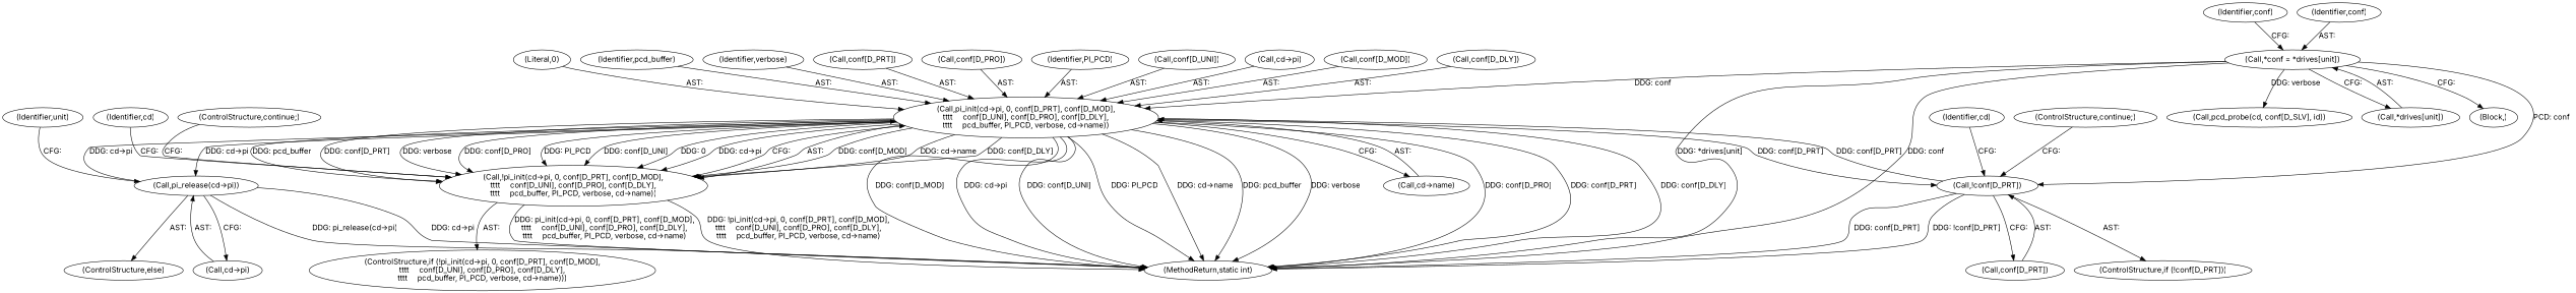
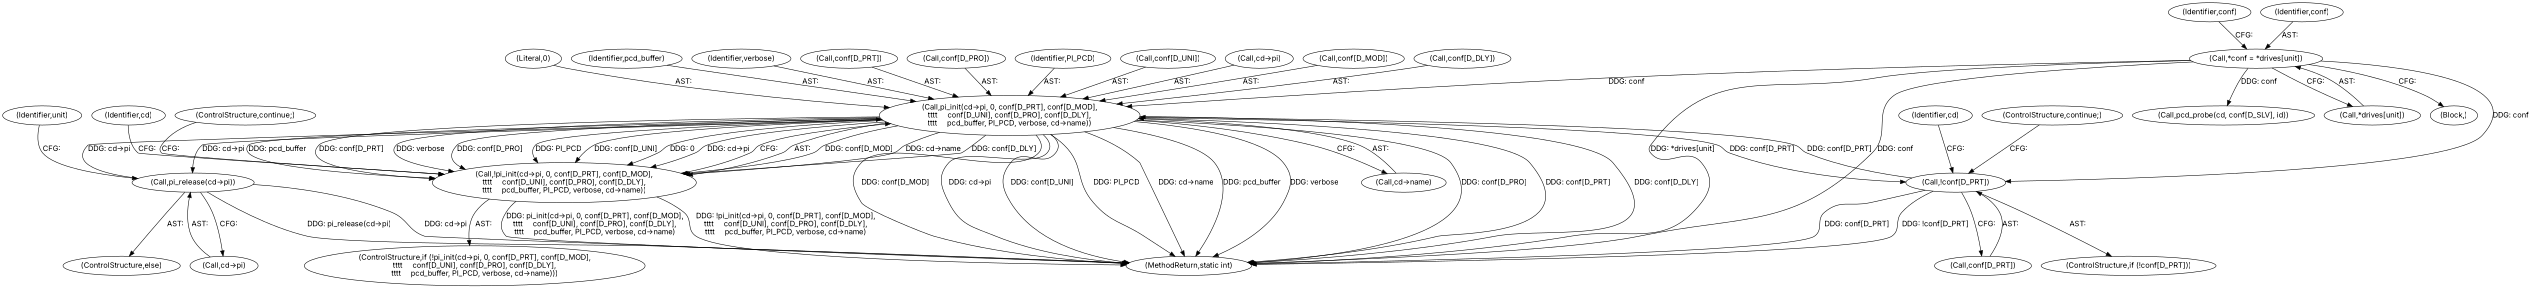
  digraph {
    fontname=Inter
    node [fontname=Inter]
    edge [fontname=Inter]
    n1 [label="(Call,pi_init(cd->pi, 0, conf[D_PRT], conf[D_MOD],\n\t\t\t\t     conf[D_UNI], conf[D_PRO], conf[D_DLY],\n\t\t\t\t     pcd_buffer, PI_PCD, verbose, cd->name))"]
    n2 [label="(Call,pi_release(cd->pi))"]
    n3 [label="(Call,!conf[D_PRT])"]
    n4 [label="(Call,!pi_init(cd->pi, 0, conf[D_PRT], conf[D_MOD],\n\t\t\t\t     conf[D_UNI], conf[D_PRO], conf[D_DLY],\n\t\t\t\t     pcd_buffer, PI_PCD, verbose, cd->name))"]
    n5 [label="(Call,cd->name)"]
    n6 [label="(MethodReturn,static int)"]
    n7 [label="(ControlStructure,else)"]
    n8 [label="(Call,cd->pi)"]
    n9 [label="(ControlStructure,if (!conf[D_PRT]))"]
    n10 [label="(Call,conf[D_PRT])"]
    n11 [label="(ControlStructure,if (!pi_init(cd->pi, 0, conf[D_PRT], conf[D_MOD],\n\t\t\t\t     conf[D_UNI], conf[D_PRO], conf[D_DLY],\n\t\t\t\t     pcd_buffer, PI_PCD, verbose, cd->name)))"]
    n12 [label="(Call,*conf = *drives[unit])"]
    n13 [label="(Call,pcd_probe(cd, conf[D_SLV], id))"]
    n14 [label="(Call,*drives[unit])"]
    n15 [label="(Block,)"]
    n16 [label="(Call,conf[D_PRT])"]
    n17 [label="(Call,conf[D_PRO])"]
    n18 [label="(Identifier,PI_PCD)"]
    n19 [label="(Identifier,cd)"]
    n20 [label="(Identifier,conf)"]
    n21 [label="(Call,conf[D_UNI])"]
    n22 [label="(Call,cd->pi)"]
    n23 [label="(Call,conf[D_MOD])"]
    n24 [label="(Identifier,cd)"]
    n25 [label="(Identifier,unit)"]
    n26 [label="(Call,conf[D_DLY])"]
    n27 [label="(Literal,0)"]
    n28 [label="(Identifier,pcd_buffer)"]
    n29 [label="(ControlStructure,continue;)"]
    n30 [label="(Identifier,verbose)"]
    n31 [label="(Identifier,conf)"]
    n32 [label="(ControlStructure,continue;)"]
    n1 -> n2 [label="DDG: cd->pi"]
    n1 -> n3 [label="DDG: conf[D_PRT]"]
    n1 -> n4 [label="AST: "]
    n1 -> n4 [label="DDG: conf[D_MOD]"]
    n1 -> n4 [label="DDG: cd->name"]
    n1 -> n4 [label="DDG: conf[D_DLY]"]
    n1 -> n4 [label="DDG: pcd_buffer"]
    n1 -> n4 [label="DDG: conf[D_PRT]"]
    n1 -> n4 [label="DDG: verbose"]
    n1 -> n4 [label="DDG: conf[D_PRO]"]
    n1 -> n4 [label="DDG: PI_PCD"]
    n1 -> n4 [label="DDG: conf[D_UNI]"]
    n1 -> n4 [label="DDG: 0"]
    n1 -> n4 [label="DDG: cd->pi"]
    n1 -> n5 [label="CFG: "]
    n1 -> n6 [label="DDG: conf[D_PRO]"]
    n1 -> n6 [label="DDG: conf[D_PRT]"]
    n1 -> n6 [label="DDG: conf[D_DLY]"]
    n1 -> n6 [label="DDG: conf[D_MOD]"]
    n1 -> n6 [label="DDG: cd->pi"]
    n1 -> n6 [label="DDG: conf[D_UNI]"]
    n1 -> n6 [label="DDG: PI_PCD"]
    n1 -> n6 [label="DDG: cd->name"]
    n1 -> n6 [label="DDG: pcd_buffer"]
    n1 -> n6 [label="DDG: verbose"]
    n2 -> n1 [label="DDG: cd->pi"]
    n2 -> n6 [label="DDG: pi_release(cd->pi)"]
    n2 -> n6 [label="DDG: cd->pi"]
    n2 -> n7 [label="AST: "]
    n2 -> n8 [label="CFG: "]
    n3 -> n1 [label="DDG: conf[D_PRT]"]
    n3 -> n6 [label="DDG: !conf[D_PRT]"]
    n3 -> n6 [label="DDG: conf[D_PRT]"]
    n3 -> n9 [label="AST: "]
    n3 -> n10 [label="CFG: "]
    n4 -> n1 [label="CFG: "]
    n4 -> n6 [label="DDG: pi_init(cd->pi, 0, conf[D_PRT], conf[D_MOD],\n\t\t\t\t     conf[D_UNI], conf[D_PRO], conf[D_DLY],\n\t\t\t\t     pcd_buffer, PI_PCD, verbose, cd->name)"]
    n4 -> n6 [label="DDG: !pi_init(cd->pi, 0, conf[D_PRT], conf[D_MOD],\n\t\t\t\t     conf[D_UNI], conf[D_PRO], conf[D_DLY],\n\t\t\t\t     pcd_buffer, PI_PCD, verbose, cd->name)"]
    n4 -> n11 [label="AST: "]
    n5 -> n1 [label="AST: "]
    n8 -> n2 [label="AST: "]
    n10 -> n3 [label="AST: "]
    n12 -> n1 [label="DDG: conf"]
-   n12 -> n3 [label="PCD: conf"]
+   n12 -> n3 [label="DDG: conf"]
    n12 -> n6 [label="DDG: *drives[unit]"]
    n12 -> n6 [label="DDG: conf"]
-   n12 -> n13 [label="DDG: verbose"]
+   n12 -> n13 [label="DDG: conf"]
    n12 -> n14 [label="CFG: "]
    n12 -> n15 [label="CFG: "]
    n14 -> n12 [label="AST: "]
    n16 -> n1 [label="AST: "]
    n17 -> n1 [label="AST: "]
    n18 -> n1 [label="AST: "]
    n19 -> n3 [label="CFG: "]
    n20 -> n12 [label="CFG: "]
    n21 -> n1 [label="AST: "]
    n22 -> n1 [label="AST: "]
    n23 -> n1 [label="AST: "]
    n24 -> n4 [label="CFG: "]
    n25 -> n2 [label="CFG: "]
    n26 -> n1 [label="AST: "]
    n27 -> n1 [label="AST: "]
    n28 -> n1 [label="AST: "]
    n29 -> n4 [label="CFG: "]
    n30 -> n1 [label="AST: "]
    n31 -> n12 [label="AST: "]
    n32 -> n3 [label="CFG: "]
  }
